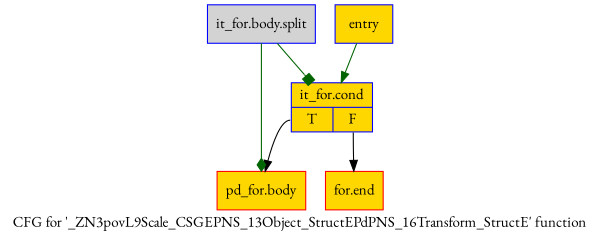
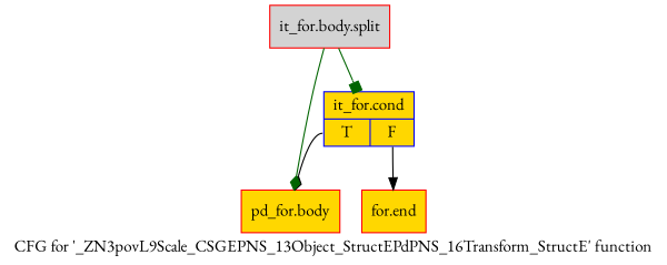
  digraph {
    fontname="EB Garamond"
    label="CFG for '_ZN3povL9Scale_CSGEPNS_13Object_StructEPdPNS_16Transform_StructE' function"
    node [color=blue fillcolor=gold fontname="EB Garamond" shape=record style=filled]
    edge [arrowhead=normal color=darkgreen fontname="EB Garamond"]
-   n1 [label="{entry}"]
    n2 [label="{it_for.cond|{<s0>T|<s1>F}}"]
    n3 [color=red label="{pd_for.body}"]
    n4 [color=red label="{for.end}"]
-   n5 [fillcolor=lightgrey label="{it_for.body.split}"]
-   n1 -> n2
-   n2 -> n3 [color=black tailport=s0]
+   n5 [color=red fillcolor=lightgrey label="{it_for.body.split}"]
+   n2 -> n3 [arrowhead=diamond color=black tailport=s0]
    n2 -> n4 [color=black tailport=s1]
    n5 -> n2 [arrowhead=box]
    n5 -> n3 [arrowhead=diamond]
  }
